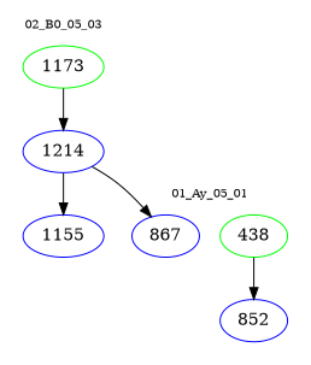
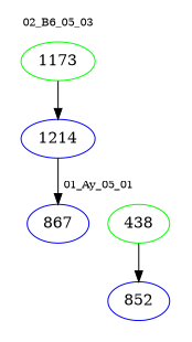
  digraph {
    node [color=blue]
    edge [color=black]
    n1 [color=green label=438]
    n2 [label=852]
    n3 [label=867]
    n4 [color=green label=1173]
    n5 [label=1214]
-   n6 [label=1155]
    subgraph cluster_1 {
      color=white
      fontsize=10
      label="01_Ay_05_01"
      n1
      n2
      n3
    }
    subgraph cluster_2 {
      color=white
      fontsize=10
-     label="02_B0_05_03"
+     label="02_B6_05_03"
      n4
      n5
-     n6
    }
    n1 -> n2
    n4 -> n5
    n5 -> n3
-   n5 -> n6
  }
